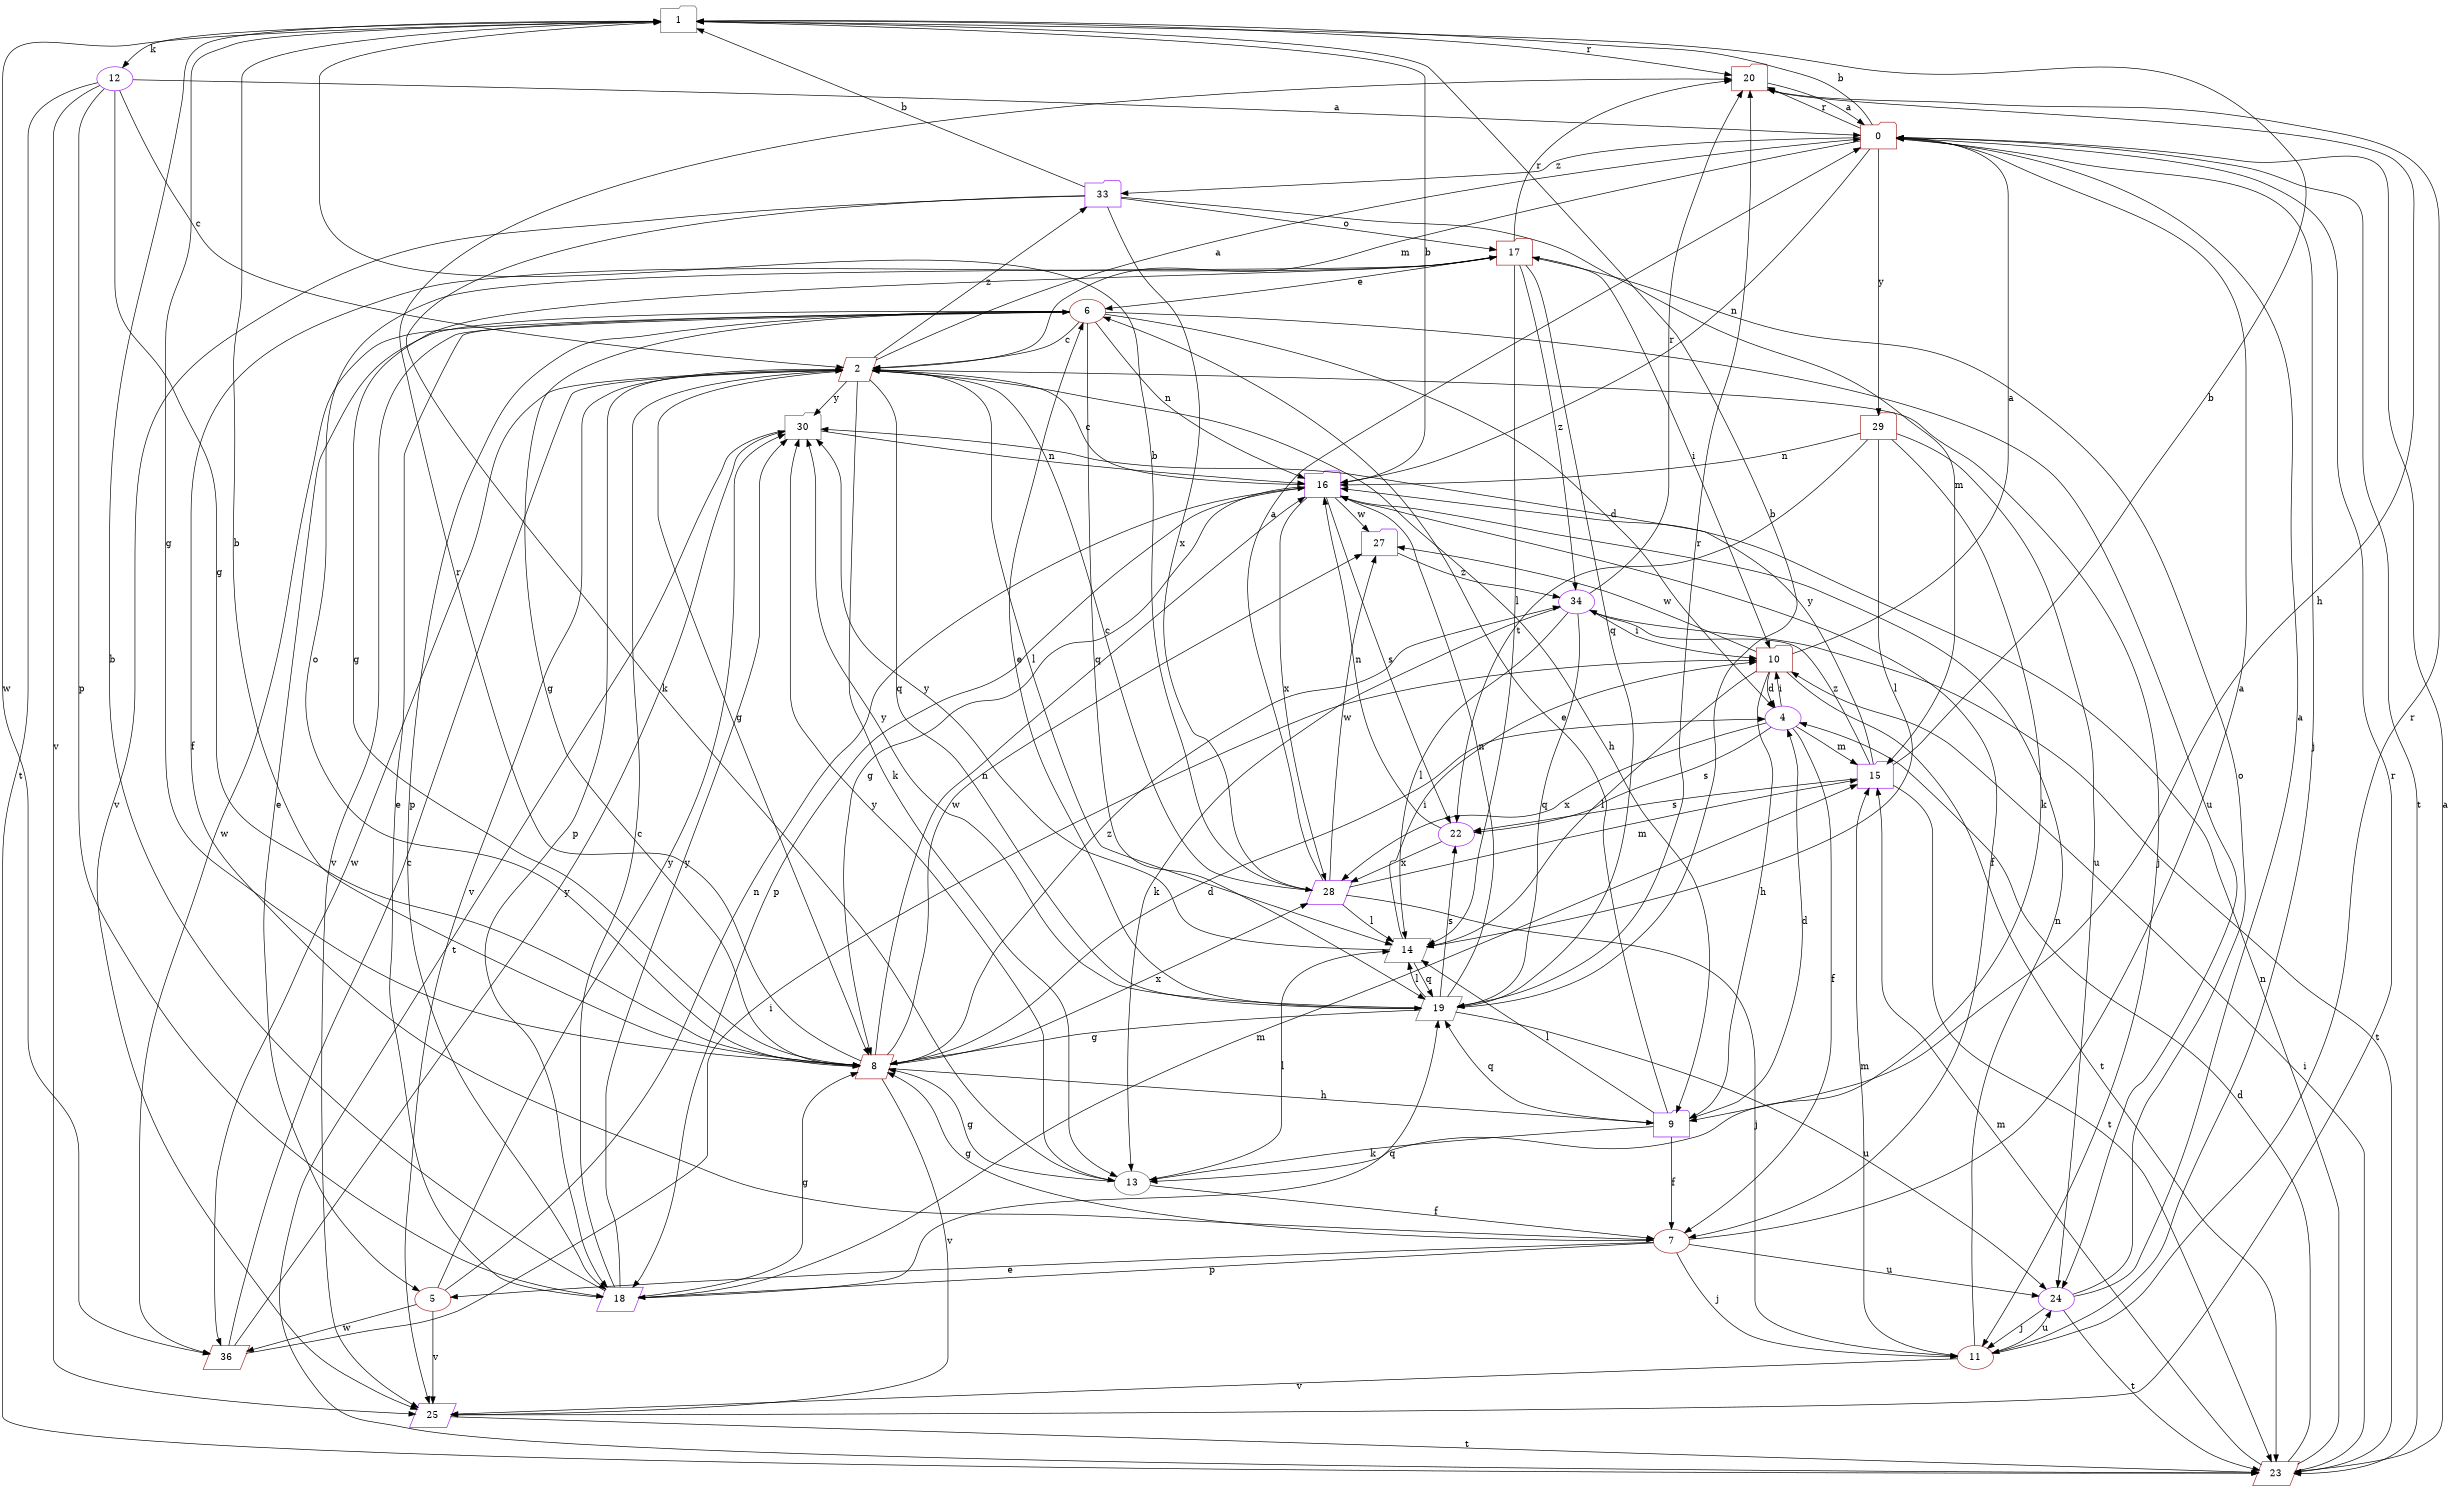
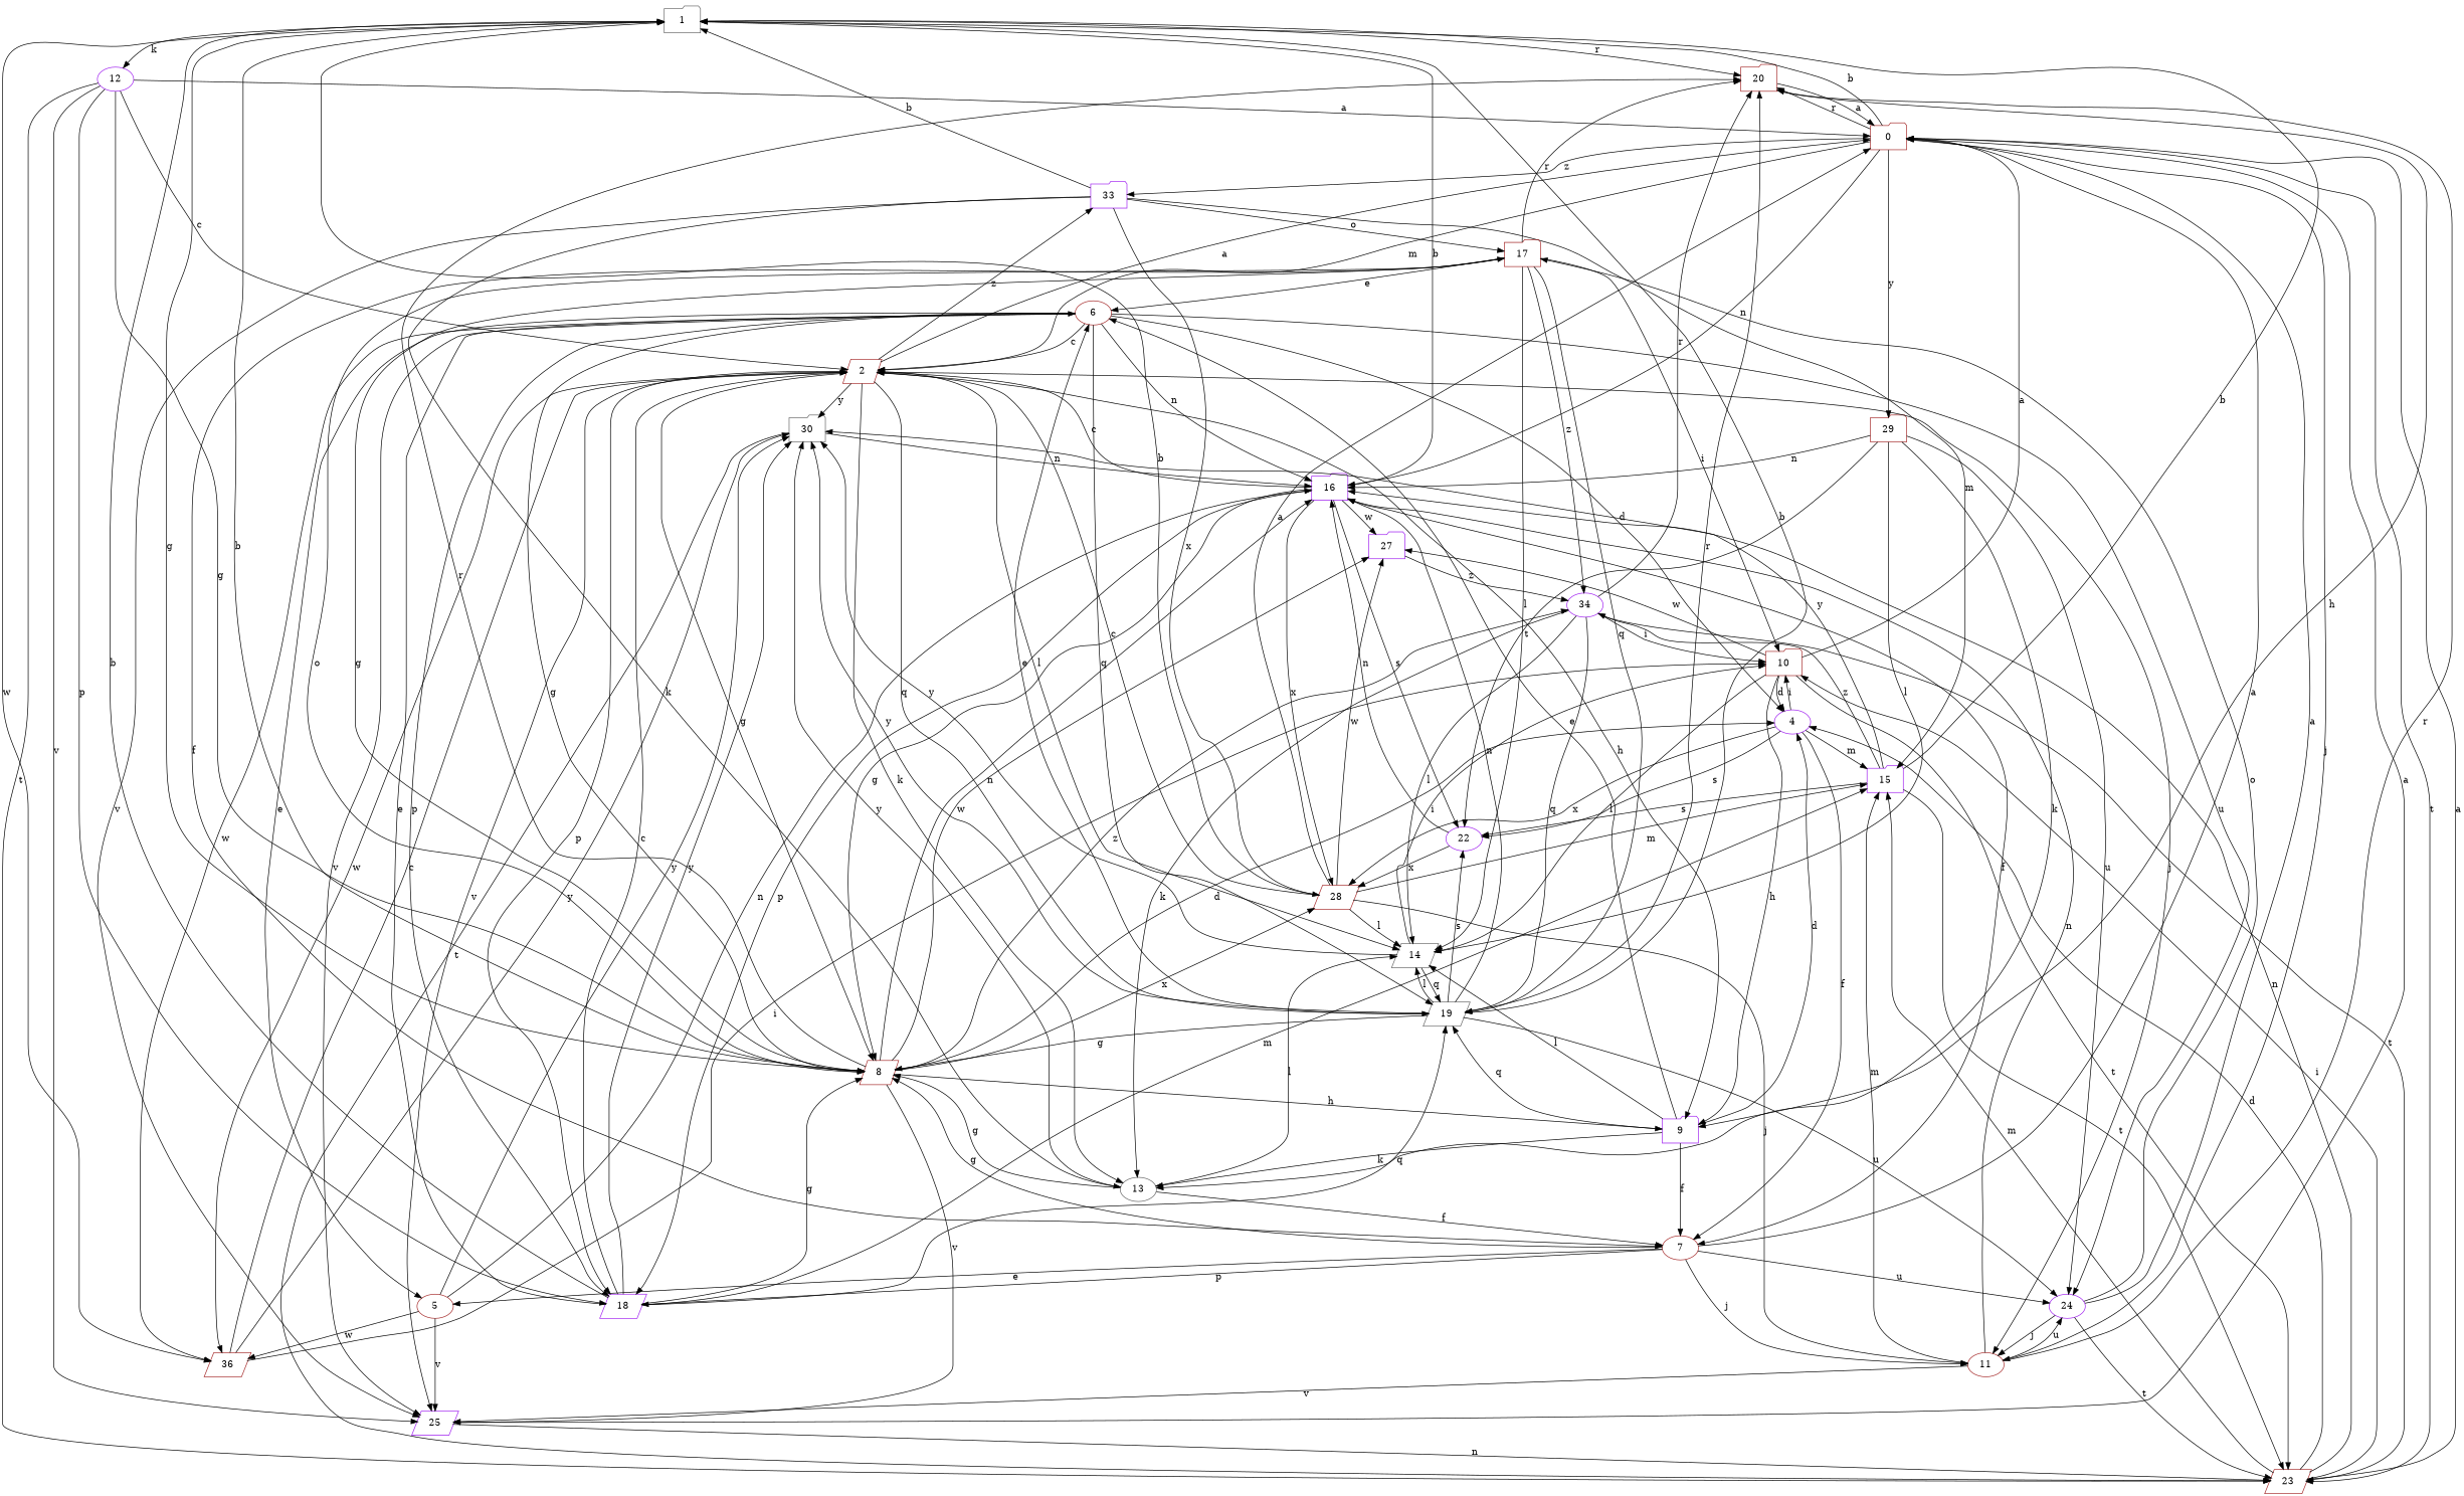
  strict digraph {
    node [color=brown shape=folder]
    1 [color=gray40]
    0
    2 [shape=parallelogram]
    11 [shape=ellipse]
    16 [color=purple]
    20
    23 [shape=parallelogram]
    29
    33 [color=purple]
    8 [shape=parallelogram]
    12 [color=purple shape=ellipse]
    n12 [label=36 shape=parallelogram]
    9 [color=purple]
    13 [color=gray40 shape=ellipse]
    14 [color=gray40 shape=parallelogram]
    18 [color=purple shape=parallelogram]
    19 [color=gray40 shape=parallelogram]
    25 [color=purple shape=parallelogram]
    30 [color=gray40]
    15 [color=purple]
    24 [color=purple shape=ellipse]
    7 [shape=ellipse]
    22 [color=purple shape=ellipse]
-   28 [color=purple shape=parallelogram]
+   28 [shape=parallelogram]
    27 [color=purple]
    4 [color=purple shape=ellipse]
    10
    17
    34 [color=purple shape=ellipse]
    6 [shape=ellipse]
    5 [shape=ellipse]
    1 -> 20 [label=r]
    1 -> 8 [label=g]
    1 -> 12 [label=k]
    1 -> n12 [label=w]
    0 -> 1 [label=b]
    0 -> 2 [label=m]
    0 -> 11 [label=j]
    0 -> 16 [label=n]
    0 -> 20 [label=r]
    0 -> 23 [label=t]
    0 -> 29 [label=y]
    0 -> 33 [label=z]
    2 -> 0 [label=a]
    2 -> 11 [label=j]
    2 -> 33 [label=z]
    2 -> 8 [label=g]
    2 -> n12 [label=w]
    2 -> 9 [label=h]
    2 -> 13 [label=k]
    2 -> 14 [label=l]
    2 -> 18 [label=p]
    2 -> 19 [label=q]
    2 -> 25 [label=v]
    2 -> 30 [label=y]
    11 -> 16 [label=n]
    11 -> 20 [label=r]
    11 -> 25 [label=v]
    11 -> 15 [label=m]
    11 -> 24 [label=u]
    16 -> 1 [label=b]
    16 -> 2 [label=c]
    16 -> 8 [label=g]
    16 -> 18 [label=p]
    16 -> 7 [label=f]
    16 -> 22 [label=s]
    16 -> 28 [label=x]
    16 -> 27 [label=w]
    20 -> 0 [label=a]
    20 -> 9 [label=h]
    23 -> 0 [label=a]
    23 -> 16 [label=n]
    23 -> 15 [label=m]
    23 -> 4 [label=d]
    23 -> 10 [label=i]
    29 -> 16 [label=n]
    29 -> 13 [label=k]
    29 -> 14 [label=l]
    29 -> 24 [label=u]
    29 -> 22 [label=t]
    33 -> 1 [label=b]
    33 -> 13 [label=k]
    33 -> 25 [label=v]
    33 -> 15 [label=m]
    33 -> 28 [label=x]
    33 -> 17 [label=o]
    8 -> 1 [label=b]
    8 -> 16 [label=n]
    8 -> 20 [label=r]
    8 -> 9 [label=h]
    8 -> 25 [label=v]
    8 -> 28 [label=x]
    8 -> 27 [label=w]
    8 -> 4 [label=d]
    8 -> 17 [label=o]
    8 -> 34 [label=z]
    12 -> 0 [label=a]
    12 -> 2 [label=c]
    12 -> 23 [label=t]
    12 -> 8 [label=g]
    12 -> 18 [label=p]
    12 -> 25 [label=v]
    n12 -> 2 [label=c]
    n12 -> 30 [label=y]
    n12 -> 10 [label=i]
    9 -> 13 [label=k]
    9 -> 14 [label=l]
    9 -> 19 [label=q]
    9 -> 7 [label=f]
    9 -> 4 [label=d]
    9 -> 6 [label=e]
    13 -> 8 [label=g]
    13 -> 14 [label=l]
    13 -> 30 [label=y]
    13 -> 7 [label=f]
    14 -> 19 [label=q]
    14 -> 30 [label=y]
    14 -> 10 [label=i]
    18 -> 1 [label=b]
    18 -> 2 [label=c]
    18 -> 8 [label=g]
    18 -> 19 [label=q]
    18 -> 30 [label=y]
    18 -> 15 [label=m]
    18 -> 6 [label=e]
    19 -> 1 [label=b]
    19 -> 16 [label=n]
    19 -> 20 [label=r]
    19 -> 8 [label=g]
    19 -> 14 [label=l]
    19 -> 30 [label=y]
    19 -> 24 [label=u]
    19 -> 22 [label=s]
    19 -> 6 [label=e]
-   25 -> 0 [label=r]
-   25 -> 23 [label=t]
+   25 -> 0 [label=a]
+   25 -> 23 [label=n]
    30 -> 16 [label=n]
    30 -> 23 [label=t]
    15 -> 1 [label=b]
    15 -> 23 [label=t]
    15 -> 30 [label=y]
    15 -> 22 [label=s]
    15 -> 34 [label=z]
    24 -> 0 [label=a]
    24 -> 11 [label=j]
    24 -> 23 [label=t]
    24 -> 17 [label=o]
    7 -> 0 [label=a]
    7 -> 11 [label=j]
    7 -> 8 [label=g]
    7 -> 18 [label=p]
    7 -> 24 [label=u]
    7 -> 5 [label=e]
    22 -> 16 [label=n]
    22 -> 28 [label=x]
    28 -> 1 [label=b]
    28 -> 0 [label=a]
    28 -> 2 [label=c]
    28 -> 11 [label=j]
    28 -> 14 [label=l]
    28 -> 15 [label=m]
    28 -> 27 [label=w]
    27 -> 34 [label=z]
    4 -> 15 [label=m]
    4 -> 7 [label=f]
    4 -> 22 [label=s]
    4 -> 28 [label=x]
    4 -> 10 [label=i]
    10 -> 0 [label=a]
    10 -> 23 [label=t]
    10 -> 9 [label=h]
    10 -> 14 [label=l]
    10 -> 27 [label=w]
    10 -> 4 [label=d]
    17 -> 20 [label=r]
    17 -> 8 [label=g]
    17 -> 14 [label=l]
    17 -> 19 [label=q]
    17 -> 7 [label=f]
    17 -> 10 [label=i]
    17 -> 34 [label=z]
    17 -> 6 [label=e]
    34 -> 20 [label=r]
    34 -> 23 [label=t]
    34 -> 13 [label=k]
    34 -> 14 [label=l]
    34 -> 19 [label=q]
    34 -> 10 [label=i]
    6 -> 2 [label=c]
    6 -> 16 [label=n]
    6 -> 8 [label=g]
    6 -> n12 [label=w]
    6 -> 18 [label=p]
    6 -> 19 [label=q]
    6 -> 25 [label=v]
    6 -> 24 [label=u]
    6 -> 4 [label=d]
    6 -> 5 [label=e]
    5 -> 16 [label=n]
    5 -> n12 [label=w]
    5 -> 25 [label=v]
    5 -> 30 [label=y]
  }
